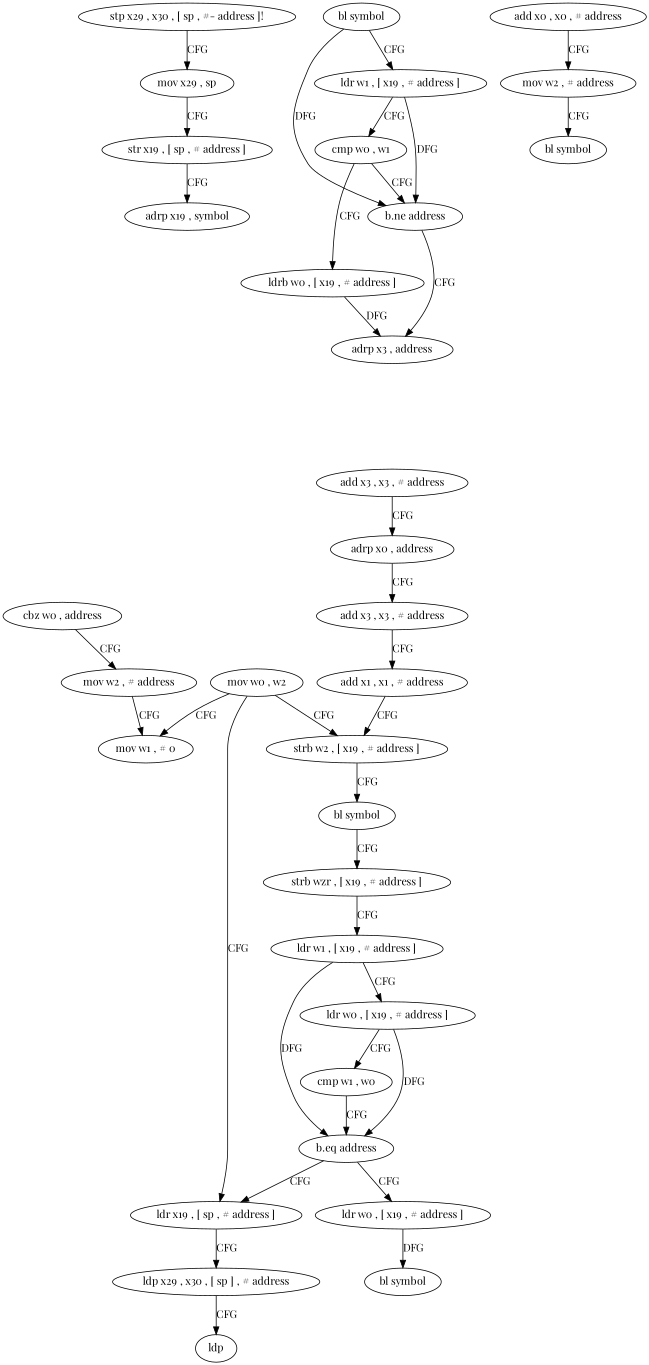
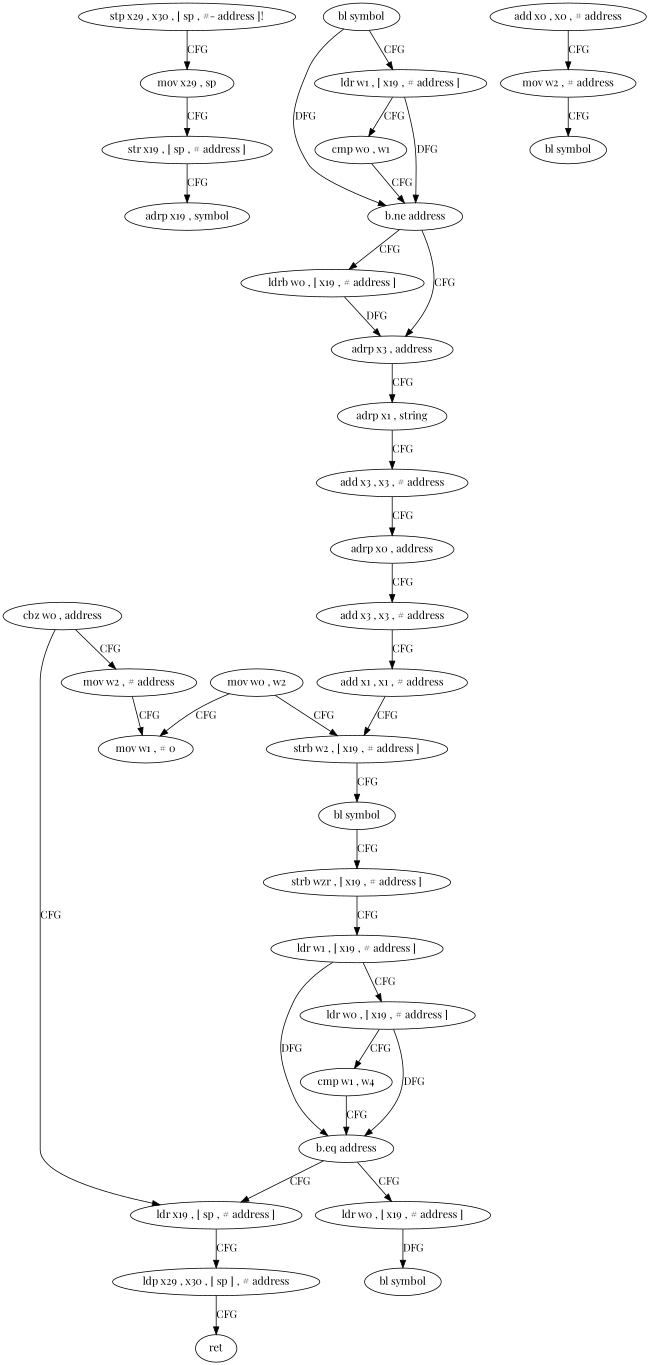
  digraph {
    fontname="Playfair Display"
    node [fontname="Playfair Display"]
    edge [fontname="Playfair Display"]
    n1 [label="stp x29 , x30 , [ sp , #- address ]!"]
    n2 [label="mov x29 , sp"]
    n3 [label="str x19 , [ sp , # address ]"]
    n4 [label="adrp x19 , symbol"]
    n5 [label="bl symbol"]
    n6 [label="ldr w1 , [ x19 , # address ]"]
    n7 [label="b.ne address"]
    n8 [label="cmp w0 , w1"]
    n9 [label="adrp x3 , address"]
    n10 [label="ldrb w0 , [ x19 , # address ]"]
+   n11 [label="adrp x1 , string"]
    n12 [label="add x3 , x3 , # address"]
    n13 [label="cbz w0 , address"]
    n14 [label="mov w2 , # address"]
    n15 [label="ldr x19 , [ sp , # address ]"]
    n16 [label="adrp x0 , address"]
    n17 [label="add x3 , x3 , # address"]
    n18 [label="add x1 , x1 , # address"]
    n19 [label="strb w2 , [ x19 , # address ]"]
    n20 [label="add x0 , x0 , # address"]
    n21 [label="mov w2 , # address"]
    n22 [label="bl symbol"]
    n23 [label="mov w1 , # 0"]
    n24 [label="ldp x29 , x30 , [ sp ] , # address"]
-   n25 [label=ldp]
+   n25 [label=ret]
    n26 [label="mov w0 , w2"]
    n27 [label="bl symbol"]
    n28 [label="strb wzr , [ x19 , # address ]"]
    n29 [label="ldr w1 , [ x19 , # address ]"]
    n30 [label="ldr w0 , [ x19 , # address ]"]
    n31 [label="b.eq address"]
-   n32 [label="cmp w1 , w0"]
+   n32 [label="cmp w1 , w4"]
    n33 [label="ldr w0 , [ x19 , # address ]"]
    n34 [label="bl symbol"]
    n1 -> n2 [label=CFG]
    n2 -> n3 [label=CFG]
    n3 -> n4 [label=CFG]
    n5 -> n6 [label=CFG]
    n5 -> n7 [label=DFG]
    n6 -> n7 [label=DFG]
    n6 -> n8 [label=CFG]
    n7 -> n9 [label=CFG]
-   n8 -> n10 [label=CFG]
+   n7 -> n10 [label=CFG]
    n8 -> n7 [label=CFG]
+   n9 -> n11 [label=CFG]
    n10 -> n9 [label=DFG]
+   n11 -> n12 [label=CFG]
    n12 -> n16 [label=CFG]
    n13 -> n14 [label=CFG]
-   n26 -> n15 [label=CFG]
+   n13 -> n15 [label=CFG]
    n14 -> n23 [label=CFG]
    n15 -> n24 [label=CFG]
    n16 -> n17 [label=CFG]
    n17 -> n18 [label=CFG]
    n18 -> n19 [label=CFG]
    n19 -> n27 [label=CFG]
    n20 -> n21 [label=CFG]
    n21 -> n22 [label=CFG]
    n24 -> n25 [label=CFG]
    n26 -> n19 [label=CFG]
    n26 -> n23 [label=CFG]
    n27 -> n28 [label=CFG]
    n28 -> n29 [label=CFG]
    n29 -> n30 [label=CFG]
    n29 -> n31 [label=DFG]
    n30 -> n31 [label=DFG]
    n30 -> n32 [label=CFG]
    n31 -> n15 [label=CFG]
    n31 -> n33 [label=CFG]
    n32 -> n31 [label=CFG]
    n33 -> n34 [label=DFG]
  }
